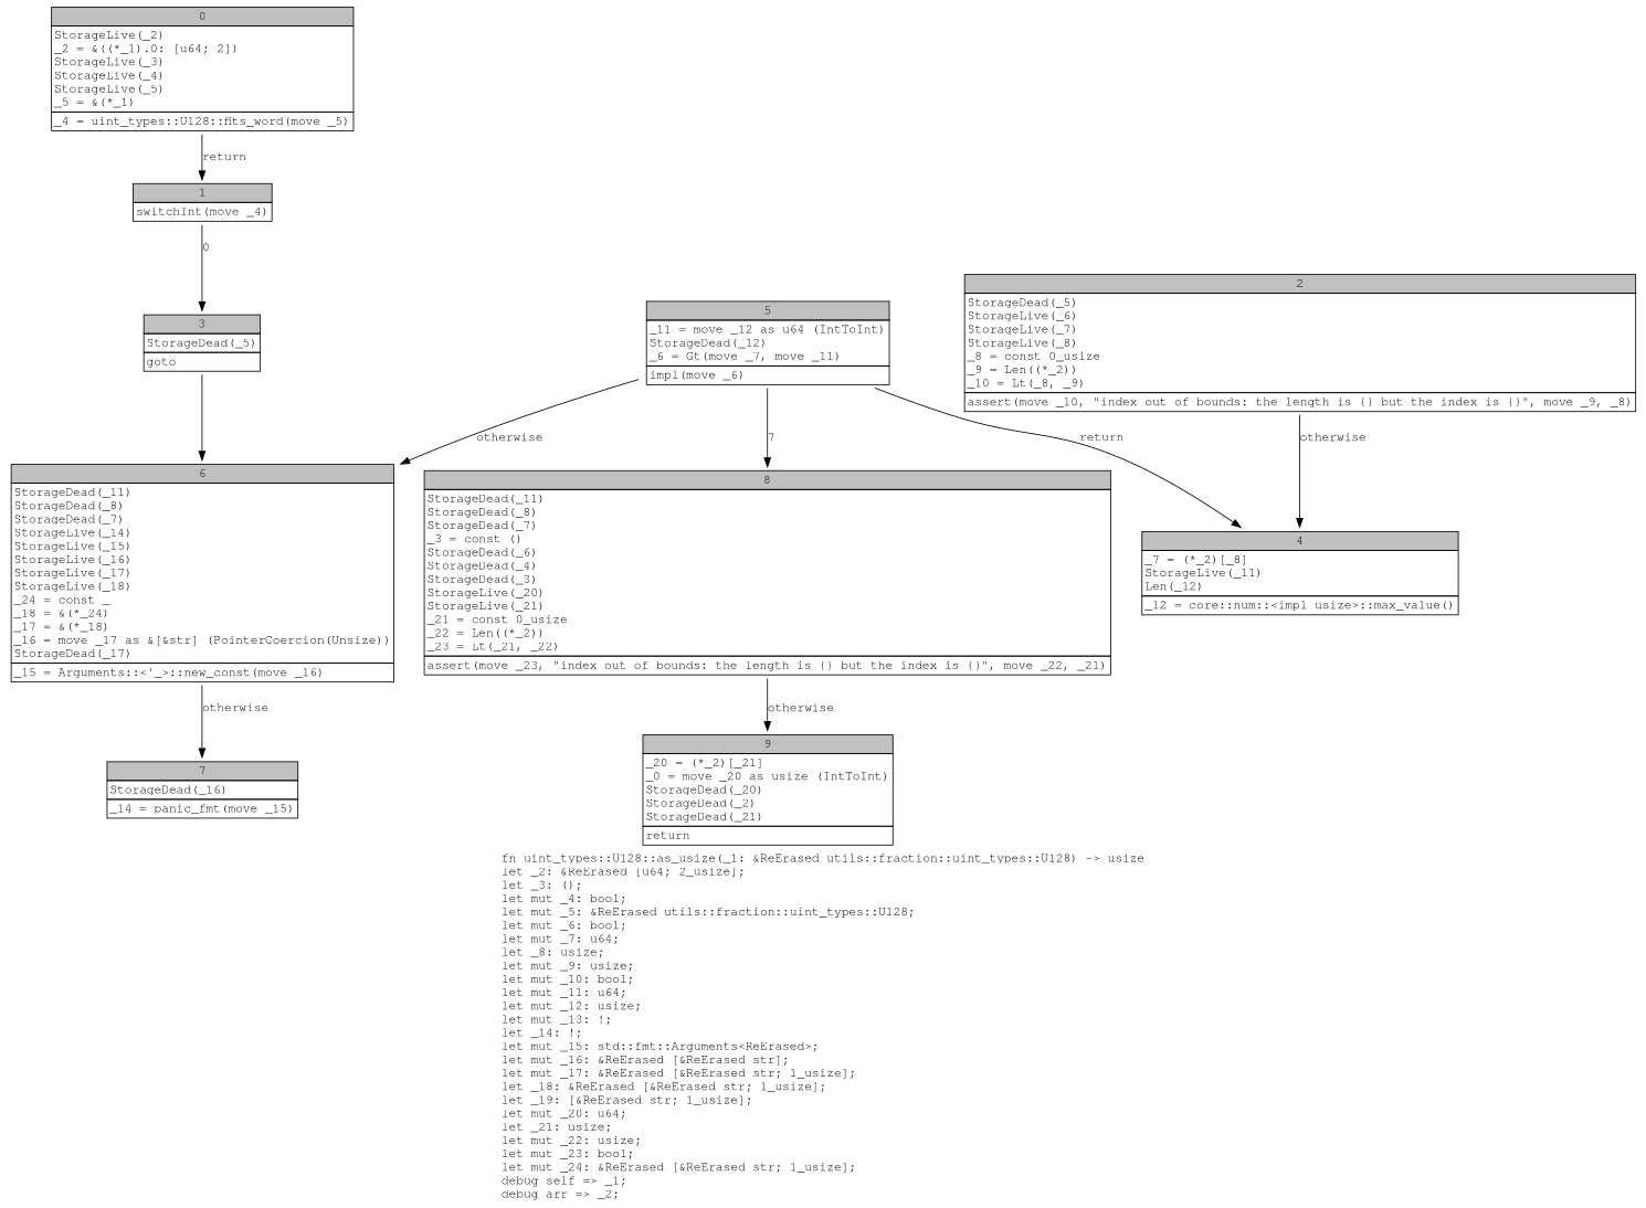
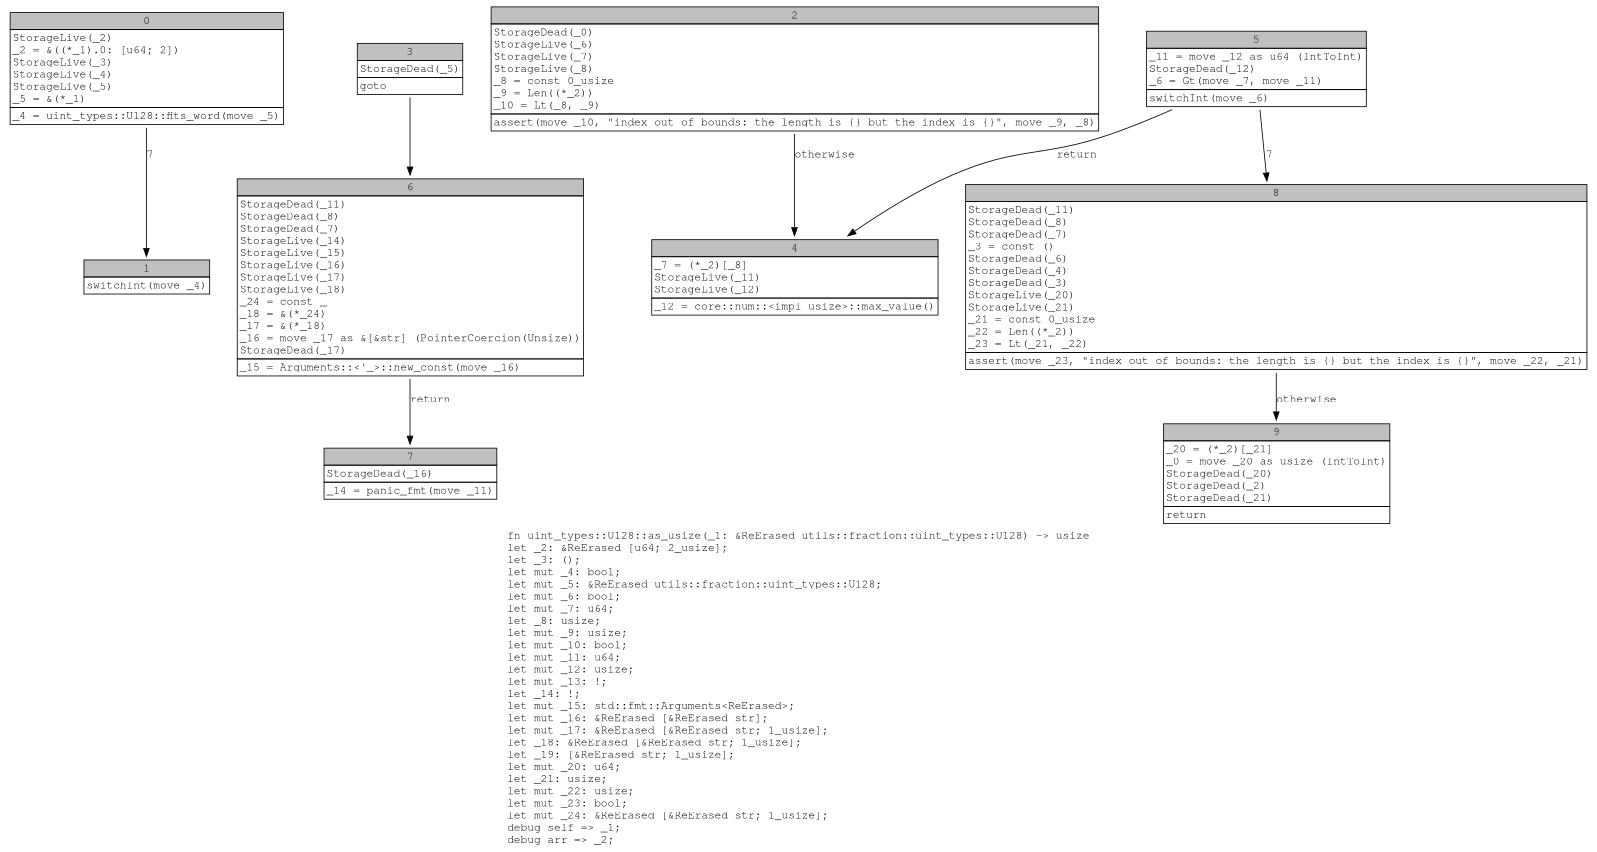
  digraph {
    fontname="Courier, monospace"
    label=<fn uint_types::U128::as_usize(_1: &amp;ReErased utils::fraction::uint_types::U128) -&gt; usize<br align="left"/>let _2: &amp;ReErased [u64; 2_usize];<br align="left"/>let _3: ();<br align="left"/>let mut _4: bool;<br align="left"/>let mut _5: &amp;ReErased utils::fraction::uint_types::U128;<br align="left"/>let mut _6: bool;<br align="left"/>let mut _7: u64;<br align="left"/>let _8: usize;<br align="left"/>let mut _9: usize;<br align="left"/>let mut _10: bool;<br align="left"/>let mut _11: u64;<br align="left"/>let mut _12: usize;<br align="left"/>let mut _13: !;<br align="left"/>let _14: !;<br align="left"/>let mut _15: std::fmt::Arguments&lt;ReErased&gt;;<br align="left"/>let mut _16: &amp;ReErased [&amp;ReErased str];<br align="left"/>let mut _17: &amp;ReErased [&amp;ReErased str; 1_usize];<br align="left"/>let _18: &amp;ReErased [&amp;ReErased str; 1_usize];<br align="left"/>let _19: [&amp;ReErased str; 1_usize];<br align="left"/>let mut _20: u64;<br align="left"/>let _21: usize;<br align="left"/>let mut _22: usize;<br align="left"/>let mut _23: bool;<br align="left"/>let mut _24: &amp;ReErased [&amp;ReErased str; 1_usize];<br align="left"/>debug self =&gt; _1;<br align="left"/>debug arr =&gt; _2;<br align="left"/>>
    node [fontname="Courier, monospace" shape=none]
    edge [fontname="Courier, monospace"]
    n1 [label=<<table border="0" cellborder="1" cellspacing="0"><tr><td bgcolor="gray" align="center" colspan="1">0</td></tr><tr><td align="left" balign="left">StorageLive(_2)<br/>_2 = &amp;((*_1).0: [u64; 2])<br/>StorageLive(_3)<br/>StorageLive(_4)<br/>StorageLive(_5)<br/>_5 = &amp;(*_1)<br/></td></tr><tr><td align="left">_4 = uint_types::U128::fits_word(move _5)</td></tr></table>>]
    n2 [label=<<table border="0" cellborder="1" cellspacing="0"><tr><td bgcolor="gray" align="center" colspan="1">1</td></tr><tr><td align="left">switchInt(move _4)</td></tr></table>>]
    n3 [label=<<table border="0" cellborder="1" cellspacing="0"><tr><td bgcolor="gray" align="center" colspan="1">3</td></tr><tr><td align="left" balign="left">StorageDead(_5)<br/></td></tr><tr><td align="left">goto</td></tr></table>>]
-   n4 [label=<<table border="0" cellborder="1" cellspacing="0"><tr><td bgcolor="gray" align="center" colspan="1">2</td></tr><tr><td align="left" balign="left">StorageDead(_5)<br/>StorageLive(_6)<br/>StorageLive(_7)<br/>StorageLive(_8)<br/>_8 = const 0_usize<br/>_9 = Len((*_2))<br/>_10 = Lt(_8, _9)<br/></td></tr><tr><td align="left">assert(move _10, &quot;index out of bounds: the length is {} but the index is {}&quot;, move _9, _8)</td></tr></table>>]
-   n5 [label=<<table border="0" cellborder="1" cellspacing="0"><tr><td bgcolor="gray" align="center" colspan="1">4</td></tr><tr><td align="left" balign="left">_7 = (*_2)[_8]<br/>StorageLive(_11)<br/>Len(_12)<br/></td></tr><tr><td align="left">_12 = core::num::&lt;impl usize&gt;::max_value()</td></tr></table>>]
+   n4 [label=<<table border="0" cellborder="1" cellspacing="0"><tr><td bgcolor="gray" align="center" colspan="1">2</td></tr><tr><td align="left" balign="left">StorageDead(_0)<br/>StorageLive(_6)<br/>StorageLive(_7)<br/>StorageLive(_8)<br/>_8 = const 0_usize<br/>_9 = Len((*_2))<br/>_10 = Lt(_8, _9)<br/></td></tr><tr><td align="left">assert(move _10, &quot;index out of bounds: the length is {} but the index is {}&quot;, move _9, _8)</td></tr></table>>]
+   n5 [label=<<table border="0" cellborder="1" cellspacing="0"><tr><td bgcolor="gray" align="center" colspan="1">4</td></tr><tr><td align="left" balign="left">_7 = (*_2)[_8]<br/>StorageLive(_11)<br/>StorageLive(_12)<br/></td></tr><tr><td align="left">_12 = core::num::&lt;impl usize&gt;::max_value()</td></tr></table>>]
    n6 [label=<<table border="0" cellborder="1" cellspacing="0"><tr><td bgcolor="gray" align="center" colspan="1">6</td></tr><tr><td align="left" balign="left">StorageDead(_11)<br/>StorageDead(_8)<br/>StorageDead(_7)<br/>StorageLive(_14)<br/>StorageLive(_15)<br/>StorageLive(_16)<br/>StorageLive(_17)<br/>StorageLive(_18)<br/>_24 = const _<br/>_18 = &amp;(*_24)<br/>_17 = &amp;(*_18)<br/>_16 = move _17 as &amp;[&amp;str] (PointerCoercion(Unsize))<br/>StorageDead(_17)<br/></td></tr><tr><td align="left">_15 = Arguments::&lt;'_&gt;::new_const(move _16)</td></tr></table>>]
-   n7 [label=<<table border="0" cellborder="1" cellspacing="0"><tr><td bgcolor="gray" align="center" colspan="1">7</td></tr><tr><td align="left" balign="left">StorageDead(_16)<br/></td></tr><tr><td align="left">_14 = panic_fmt(move _15)</td></tr></table>>]
-   n8 [label=<<table border="0" cellborder="1" cellspacing="0"><tr><td bgcolor="gray" align="center" colspan="1">5</td></tr><tr><td align="left" balign="left">_11 = move _12 as u64 (IntToInt)<br/>StorageDead(_12)<br/>_6 = Gt(move _7, move _11)<br/></td></tr><tr><td align="left">impl(move _6)</td></tr></table>>]
+   n7 [label=<<table border="0" cellborder="1" cellspacing="0"><tr><td bgcolor="gray" align="center" colspan="1">7</td></tr><tr><td align="left" balign="left">StorageDead(_16)<br/></td></tr><tr><td align="left">_14 = panic_fmt(move _11)</td></tr></table>>]
+   n8 [label=<<table border="0" cellborder="1" cellspacing="0"><tr><td bgcolor="gray" align="center" colspan="1">5</td></tr><tr><td align="left" balign="left">_11 = move _12 as u64 (IntToInt)<br/>StorageDead(_12)<br/>_6 = Gt(move _7, move _11)<br/></td></tr><tr><td align="left">switchInt(move _6)</td></tr></table>>]
    n9 [label=<<table border="0" cellborder="1" cellspacing="0"><tr><td bgcolor="gray" align="center" colspan="1">8</td></tr><tr><td align="left" balign="left">StorageDead(_11)<br/>StorageDead(_8)<br/>StorageDead(_7)<br/>_3 = const ()<br/>StorageDead(_6)<br/>StorageDead(_4)<br/>StorageDead(_3)<br/>StorageLive(_20)<br/>StorageLive(_21)<br/>_21 = const 0_usize<br/>_22 = Len((*_2))<br/>_23 = Lt(_21, _22)<br/></td></tr><tr><td align="left">assert(move _23, &quot;index out of bounds: the length is {} but the index is {}&quot;, move _22, _21)</td></tr></table>>]
    n10 [label=<<table border="0" cellborder="1" cellspacing="0"><tr><td bgcolor="gray" align="center" colspan="1">9</td></tr><tr><td align="left" balign="left">_20 = (*_2)[_21]<br/>_0 = move _20 as usize (IntToInt)<br/>StorageDead(_20)<br/>StorageDead(_2)<br/>StorageDead(_21)<br/></td></tr><tr><td align="left">return</td></tr></table>>]
-   n1 -> n2 [label=return]
-   n2 -> n3 [label=0]
+   n1 -> n2 [label=7]
    n3 -> n6
    n4 -> n5 [label=otherwise]
-   n6 -> n7 [label=otherwise]
+   n6 -> n7 [label=return]
    n8 -> n5 [label=return]
-   n8 -> n6 [label=otherwise]
    n8 -> n9 [label=7]
    n9 -> n10 [label=otherwise]
  }
